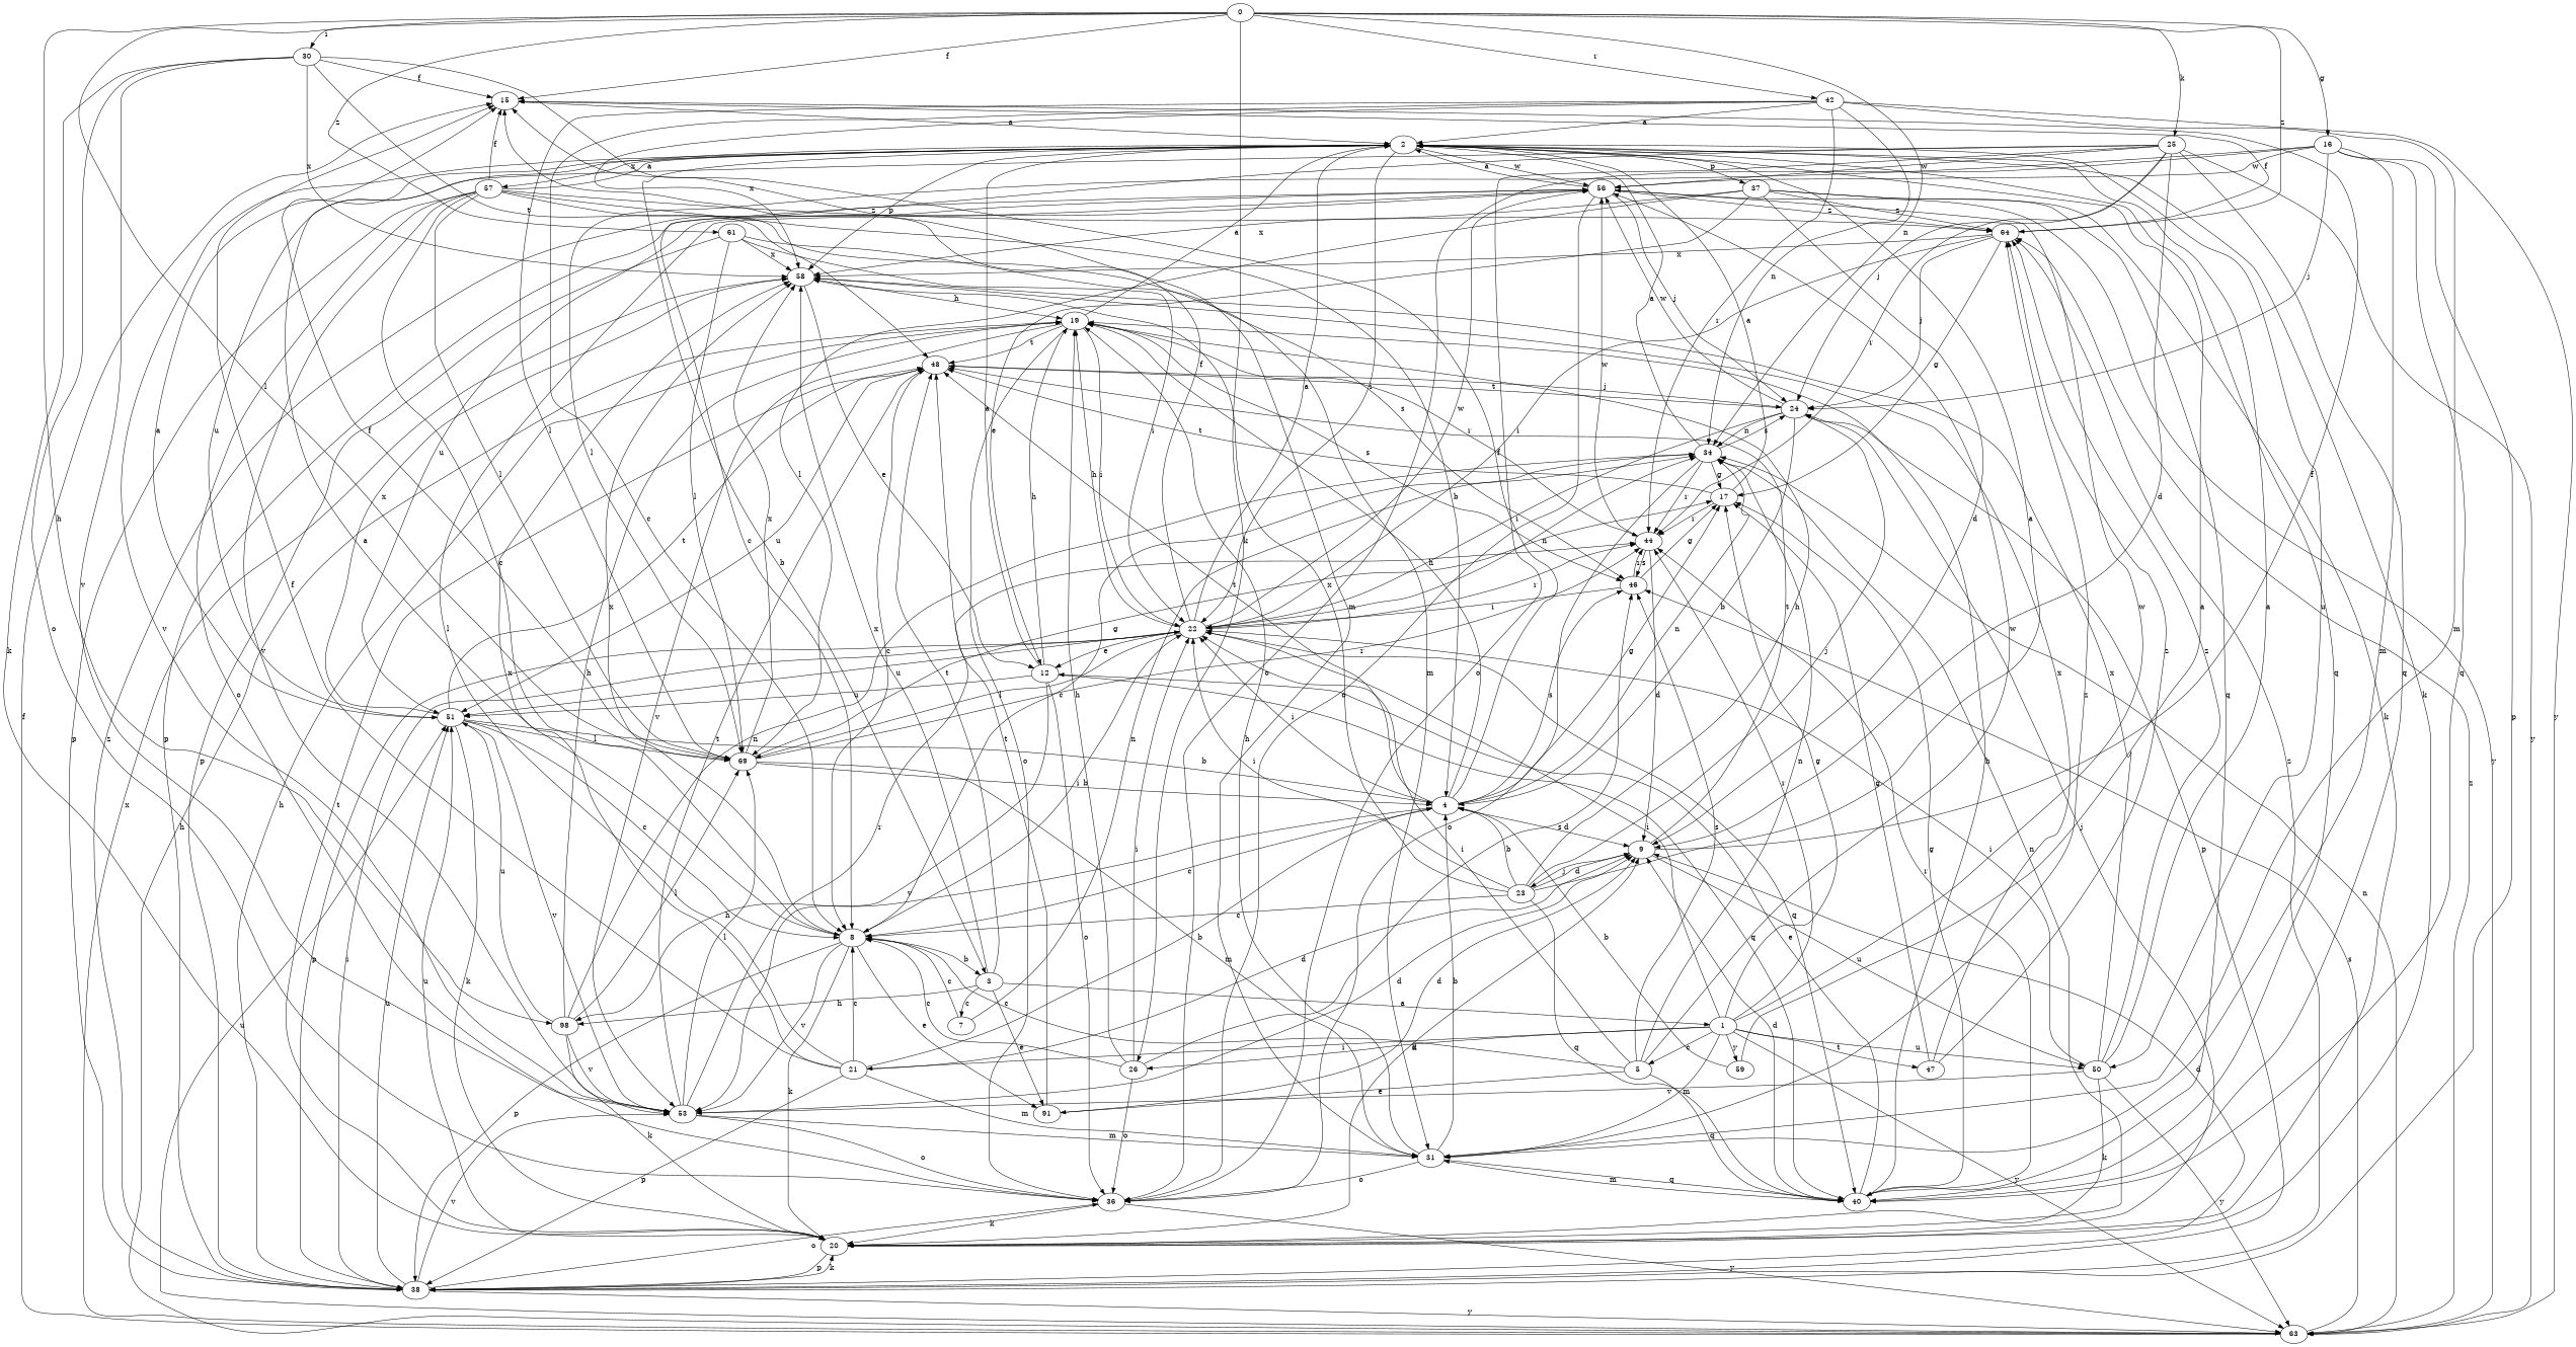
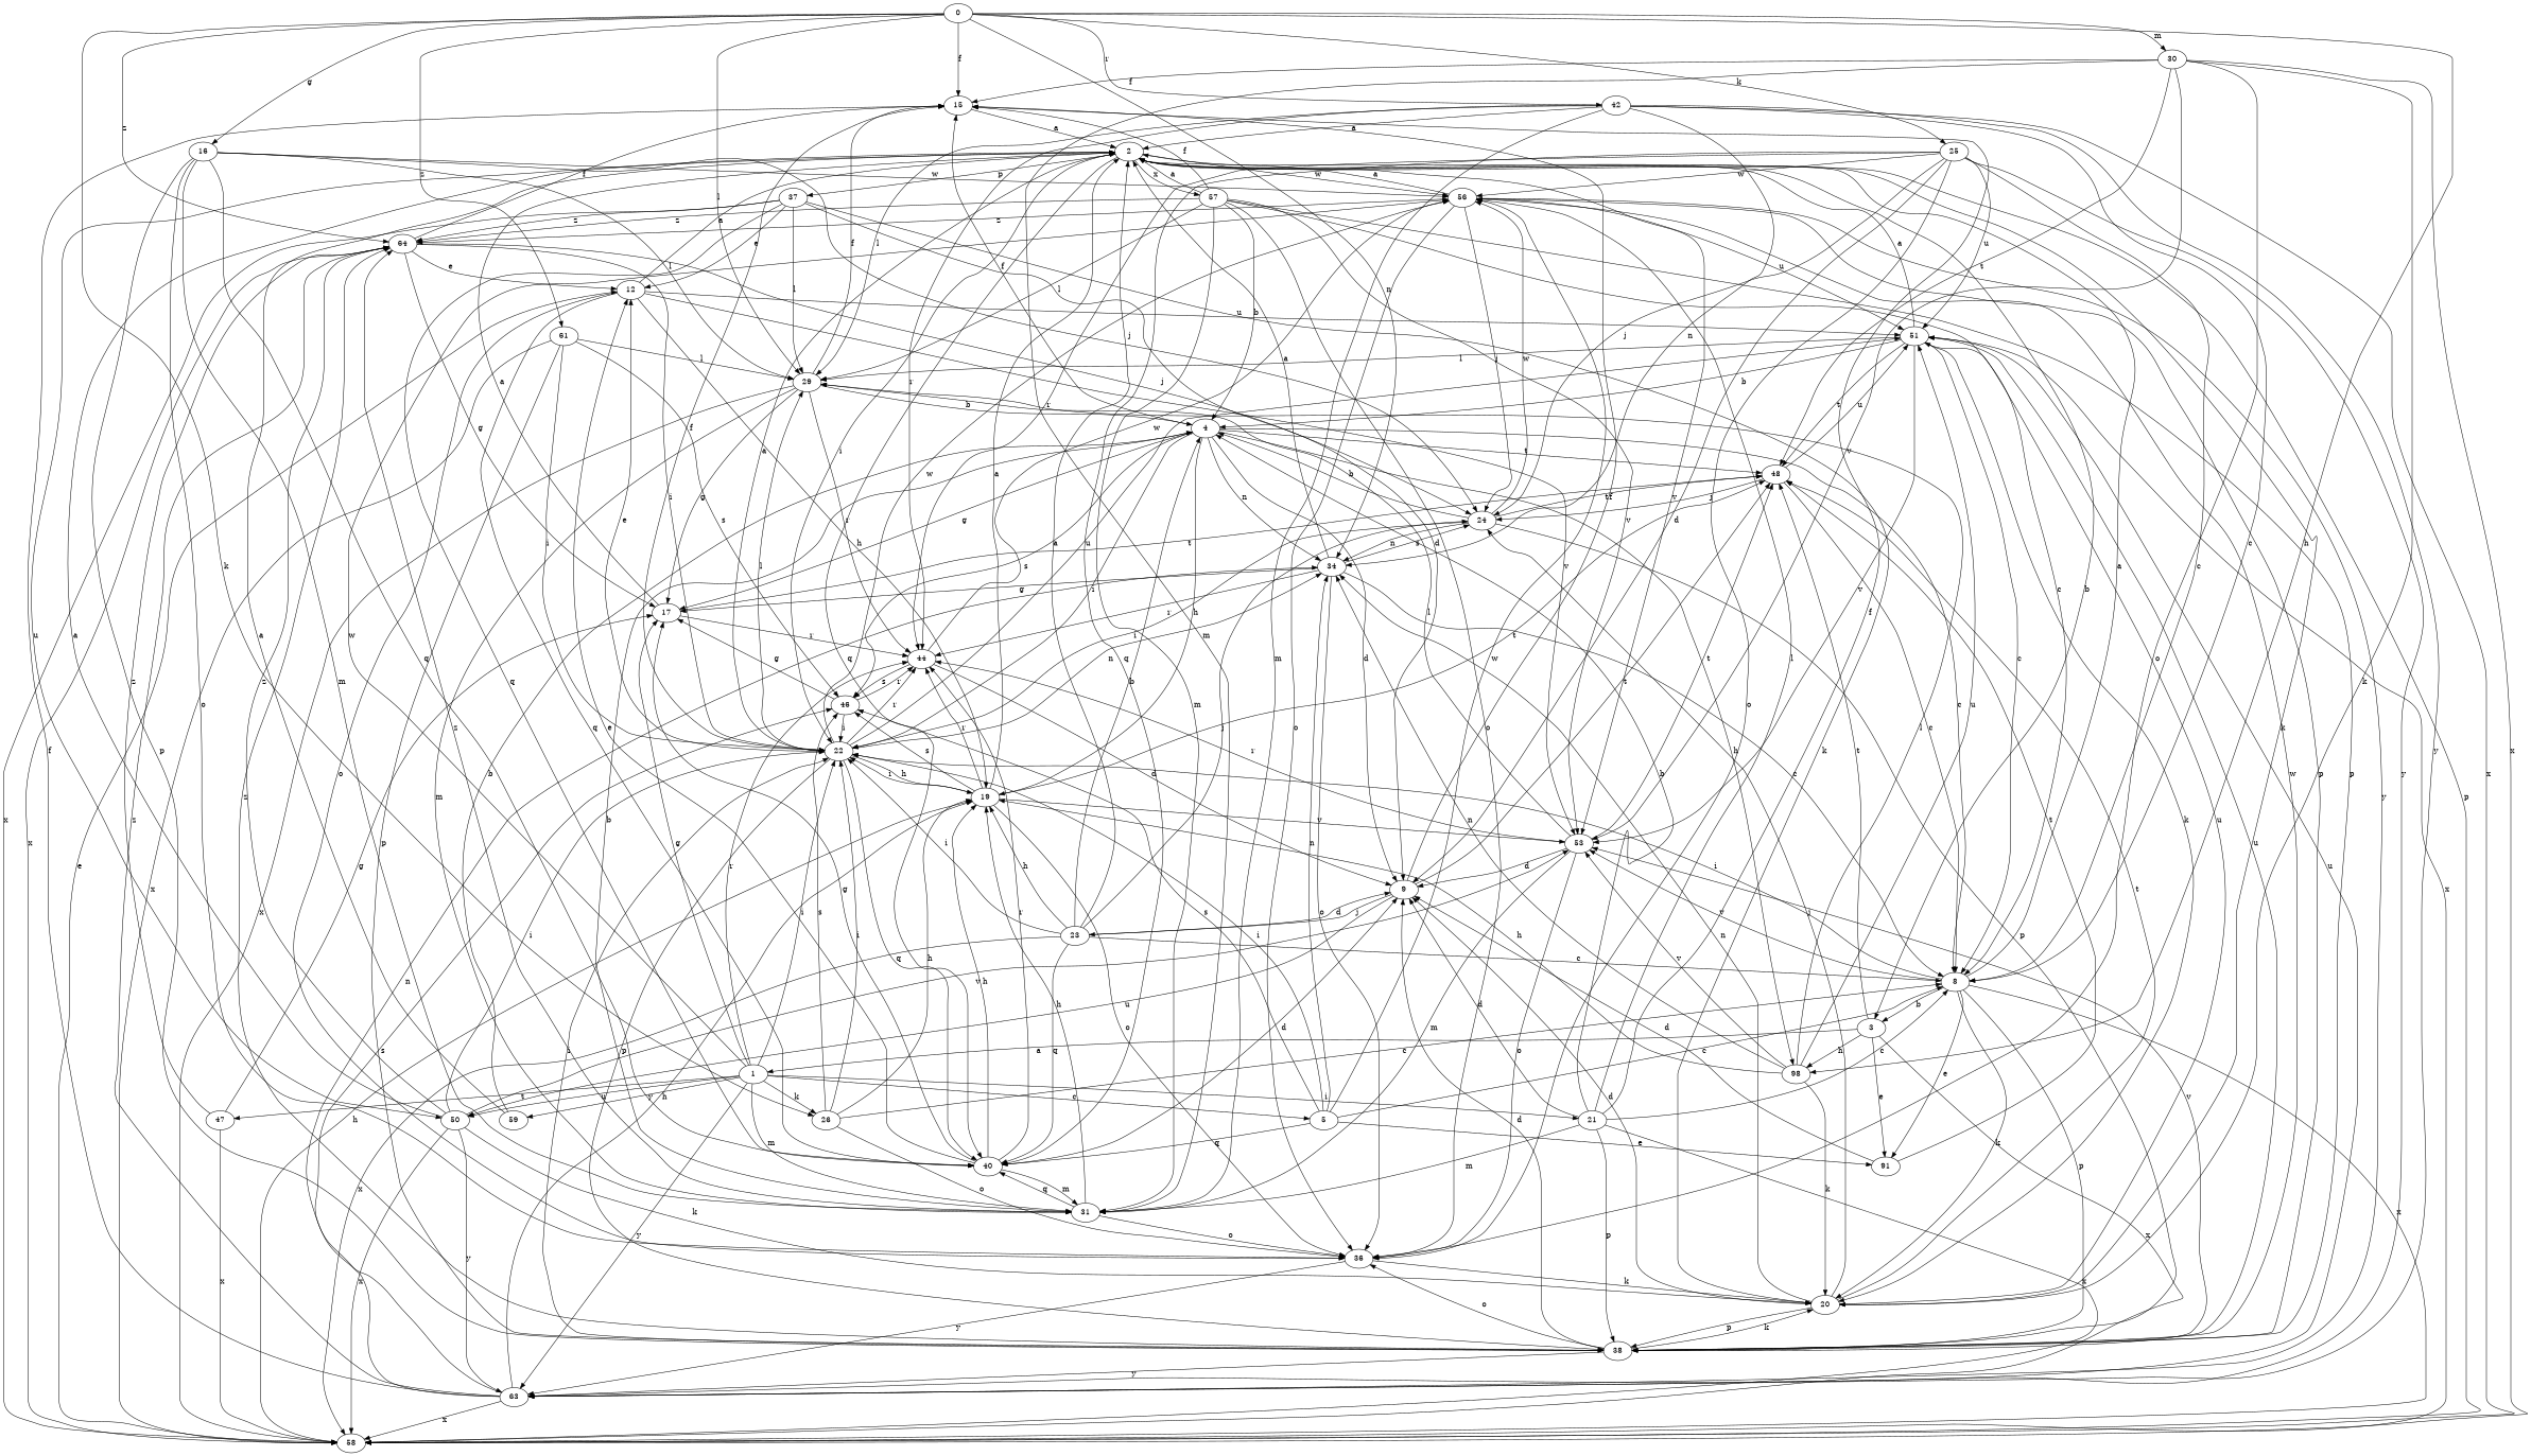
  strict digraph {
    0
    15
    16
    n4 [label=98]
    25
    26
-   29 [label=69]
+   29
    30
    34
    42
    61
    64
    2
    31
    56
    38
    40
    36
    24
    n20 [label=20]
    53
    19
    51
    44
    n25 [label=63]
    8
    9
    22
    46
    17
    58
    4
    48
    12
    1
    5
    21
    47
    50
    59
    n41 [label=91]
    3
    37
    57
-   7
    23
    0 -> 15 [label=f]
    0 -> 16 [label=g]
    0 -> n4 [label=h]
    0 -> 25 [label=k]
    0 -> 26 [label=k]
    0 -> 29 [label=l]
-   0 -> 30 [label=i]
+   0 -> 30 [label=m]
    0 -> 34 [label=n]
    0 -> 42 [label=r]
    0 -> 61 [label=z]
    0 -> 64 [label=z]
    15 -> 2 [label=a]
    16 -> 29 [label=l]
    16 -> 31 [label=m]
    16 -> 56 [label=w]
    16 -> 38 [label=p]
    16 -> 40 [label=q]
    16 -> 36 [label=o]
    16 -> 24 [label=j]
    n4 -> 29 [label=l]
    n4 -> 34 [label=n]
    n4 -> n20 [label=k]
    n4 -> 53 [label=v]
    n4 -> 19 [label=h]
    n4 -> 51 [label=u]
    25 -> 56 [label=w]
    25 -> 40 [label=q]
    25 -> 36 [label=o]
    25 -> 24 [label=j]
    25 -> 51 [label=u]
    25 -> 44 [label=r]
    25 -> n25 [label=y]
    25 -> 8 [label=c]
    25 -> 9 [label=d]
    26 -> 36 [label=o]
    26 -> 19 [label=h]
    26 -> 8 [label=c]
    26 -> 22 [label=i]
    26 -> 46 [label=s]
    29 -> 15 [label=f]
    29 -> 31 [label=m]
    29 -> 44 [label=r]
    29 -> 17 [label=g]
    29 -> 58 [label=x]
    29 -> 4 [label=b]
    30 -> 15 [label=f]
    30 -> 31 [label=m]
    30 -> 36 [label=o]
    30 -> n20 [label=k]
    30 -> 53 [label=v]
    30 -> 58 [label=x]
    30 -> 48 [label=t]
    34 -> 2 [label=a]
    34 -> 36 [label=o]
    34 -> 24 [label=s]
    34 -> 44 [label=r]
    34 -> 8 [label=c]
    34 -> 17 [label=g]
    42 -> 29 [label=l]
    42 -> 34 [label=n]
    42 -> 2 [label=a]
    42 -> 31 [label=m]
    42 -> 44 [label=r]
    42 -> n25 [label=y]
    42 -> 8 [label=c]
    42 -> 58 [label=x]
    61 -> 29 [label=l]
    61 -> 38 [label=p]
    61 -> 22 [label=i]
    61 -> 46 [label=s]
    61 -> 58 [label=x]
    64 -> 15 [label=f]
    64 -> 24 [label=j]
    64 -> 22 [label=i]
    64 -> 17 [label=g]
    64 -> 58 [label=x]
+   64 -> 12 [label=e]
    2 -> 56 [label=w]
    2 -> 40 [label=q]
    2 -> n20 [label=k]
    2 -> 53 [label=v]
    2 -> 22 [label=i]
    2 -> 58 [label=p]
    2 -> 50 [label=u]
    2 -> 3 [label=b]
    2 -> 37 [label=p]
    2 -> 57 [label=x]
    31 -> 64 [label=z]
    31 -> 40 [label=q]
    31 -> 36 [label=o]
    31 -> 19 [label=h]
    31 -> 4 [label=b]
    56 -> 64 [label=z]
    56 -> 2 [label=a]
    56 -> 38 [label=p]
    56 -> 36 [label=o]
    56 -> 24 [label=j]
    56 -> 51 [label=u]
    56 -> n25 [label=y]
    38 -> 64 [label=z]
-   38 -> 56 [label=z]
+   38 -> 56 [label=w]
    38 -> 36 [label=o]
    38 -> n20 [label=k]
    38 -> 53 [label=v]
-   38 -> 19 [label=h]
    38 -> 51 [label=u]
    38 -> n25 [label=y]
    38 -> 9 [label=d]
    38 -> 22 [label=i]
    40 -> 31 [label=m]
    40 -> 19 [label=h]
    40 -> 44 [label=r]
    40 -> 9 [label=d]
    40 -> 17 [label=g]
    40 -> 12 [label=e]
    36 -> n20 [label=k]
    36 -> n25 [label=y]
    24 -> 34 [label=n]
    24 -> 56 [label=w]
    24 -> 38 [label=p]
    24 -> 22 [label=i]
    24 -> 4 [label=b]
    24 -> 48 [label=t]
    n20 -> 34 [label=n]
    n20 -> 38 [label=p]
    n20 -> 24 [label=j]
    n20 -> 51 [label=u]
    n20 -> 9 [label=d]
    n20 -> 48 [label=t]
    53 -> 29 [label=l]
    53 -> 31 [label=m]
    53 -> 36 [label=o]
    53 -> 44 [label=r]
    53 -> 9 [label=d]
    53 -> 48 [label=t]
    19 -> 2 [label=a]
    19 -> 36 [label=o]
    19 -> 53 [label=v]
    19 -> 44 [label=r]
    19 -> 22 [label=i]
    19 -> 46 [label=s]
    19 -> 48 [label=t]
    51 -> 29 [label=l]
    51 -> 2 [label=a]
    51 -> n20 [label=k]
    51 -> 53 [label=v]
    51 -> 8 [label=c]
    51 -> 58 [label=x]
    51 -> 4 [label=b]
    51 -> 48 [label=t]
    44 -> 56 [label=w]
    44 -> 9 [label=d]
    44 -> 46 [label=s]
    n25 -> 15 [label=f]
    n25 -> 34 [label=n]
    n25 -> 64 [label=z]
    n25 -> 19 [label=h]
    n25 -> 51 [label=u]
    n25 -> 46 [label=s]
    n25 -> 58 [label=x]
    8 -> 2 [label=a]
    8 -> 38 [label=p]
    8 -> n20 [label=k]
    8 -> 53 [label=v]
    8 -> 22 [label=i]
    8 -> 58 [label=x]
    8 -> n41 [label=e]
    8 -> 3 [label=b]
    9 -> 15 [label=f]
    9 -> 48 [label=t]
    9 -> 50 [label=u]
    9 -> 23 [label=j]
    22 -> 15 [label=f]
    22 -> 29 [label=l]
    22 -> 34 [label=n]
    22 -> 2 [label=a]
    22 -> 56 [label=w]
    22 -> 38 [label=p]
    22 -> 40 [label=q]
    22 -> 19 [label=h]
    22 -> 51 [label=u]
    22 -> 44 [label=r]
    22 -> 12 [label=e]
    46 -> 44 [label=r]
    46 -> 22 [label=i]
    46 -> 17 [label=g]
    17 -> 2 [label=a]
    17 -> 44 [label=r]
    17 -> 48 [label=t]
    58 -> 19 [label=h]
    58 -> 12 [label=e]
    4 -> 15 [label=f]
    4 -> n4 [label=h]
    4 -> 34 [label=n]
    4 -> 19 [label=h]
    4 -> 8 [label=c]
    4 -> 9 [label=d]
    4 -> 22 [label=i]
    4 -> 46 [label=s]
    4 -> 17 [label=g]
    4 -> 48 [label=t]
    48 -> 24 [label=j]
    48 -> 51 [label=u]
    48 -> 8 [label=c]
    12 -> 2 [label=a]
    12 -> 40 [label=q]
    12 -> 36 [label=o]
    12 -> 53 [label=v]
    12 -> 19 [label=h]
    12 -> 51 [label=u]
    1 -> 26 [label=k]
    1 -> 31 [label=m]
    1 -> 56 [label=w]
    1 -> 44 [label=r]
    1 -> n25 [label=y]
    1 -> 22 [label=i]
    1 -> 17 [label=g]
    1 -> 5 [label=c]
    1 -> 21 [label=i]
    1 -> 47 [label=t]
    1 -> 50 [label=u]
    1 -> 59 [label=y]
    5 -> 34 [label=n]
    5 -> 56 [label=w]
    5 -> 40 [label=q]
    5 -> 8 [label=c]
    5 -> 22 [label=i]
    5 -> 46 [label=s]
    5 -> n41 [label=e]
    21 -> 15 [label=f]
    21 -> 31 [label=m]
    21 -> 56 [label=l]
    21 -> 38 [label=p]
    21 -> 8 [label=c]
    21 -> 9 [label=d]
    21 -> 58 [label=x]
    21 -> 4 [label=b]
    47 -> 64 [label=z]
    47 -> 17 [label=g]
    47 -> 58 [label=x]
    50 -> 64 [label=z]
    50 -> 2 [label=a]
    50 -> n20 [label=k]
    50 -> 53 [label=v]
    50 -> n25 [label=y]
    50 -> 22 [label=i]
    50 -> 58 [label=x]
    59 -> 2 [label=a]
    59 -> 4 [label=b]
    n41 -> 9 [label=d]
    n41 -> 48 [label=t]
    3 -> n4 [label=h]
    3 -> 58 [label=x]
    3 -> 48 [label=t]
    3 -> 1 [label=a]
    3 -> n41 [label=e]
-   3 -> 7 [label=c]
    37 -> 29 [label=l]
    37 -> 64 [label=z]
    37 -> 40 [label=q]
    37 -> n20 [label=k]
    37 -> 9 [label=d]
    37 -> 58 [label=x]
    37 -> 12 [label=e]
    57 -> 15 [label=f]
    57 -> 29 [label=l]
    57 -> 64 [label=z]
    57 -> 2 [label=a]
    57 -> 31 [label=m]
    57 -> 38 [label=p]
    57 -> 36 [label=o]
    57 -> 53 [label=v]
    57 -> 8 [label=c]
    57 -> 4 [label=b]
-   7 -> 34 [label=n]
-   7 -> 8 [label=c]
    23 -> 2 [label=a]
    23 -> 40 [label=q]
    23 -> 24 [label=j]
    23 -> 19 [label=h]
    23 -> 8 [label=c]
    23 -> 9 [label=d]
    23 -> 22 [label=i]
    23 -> 58 [label=x]
    23 -> 4 [label=b]
  }
